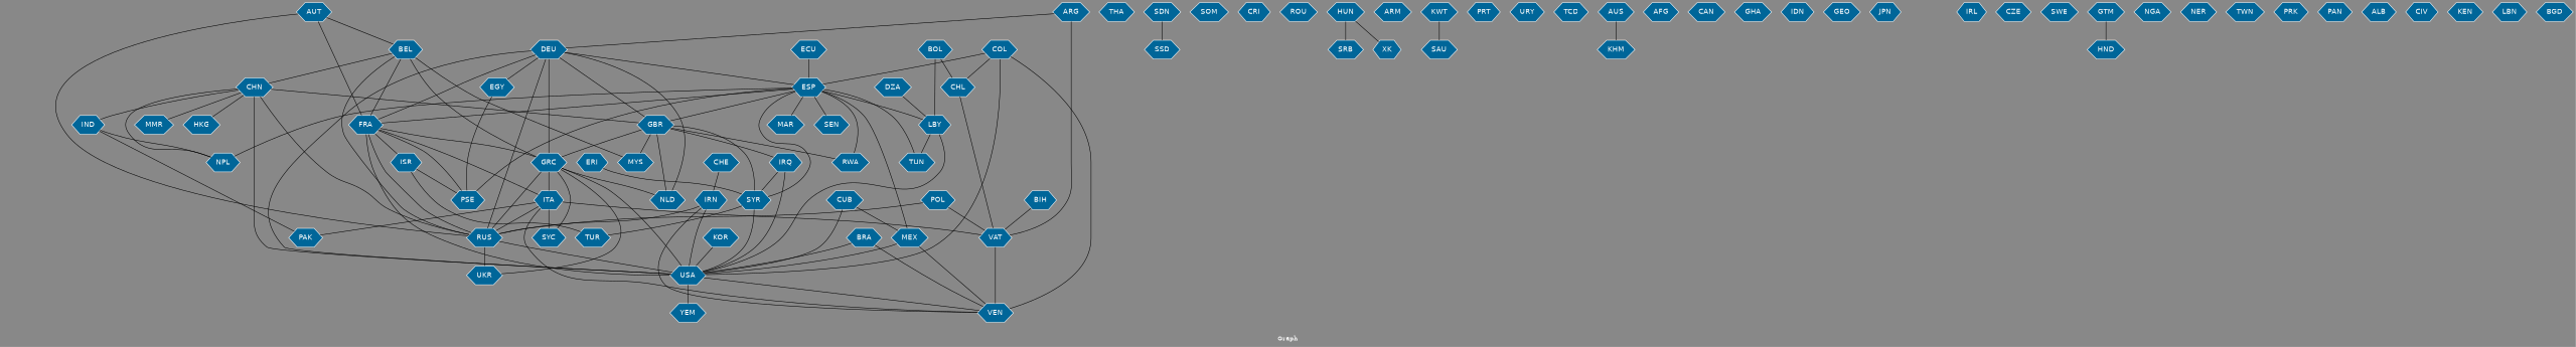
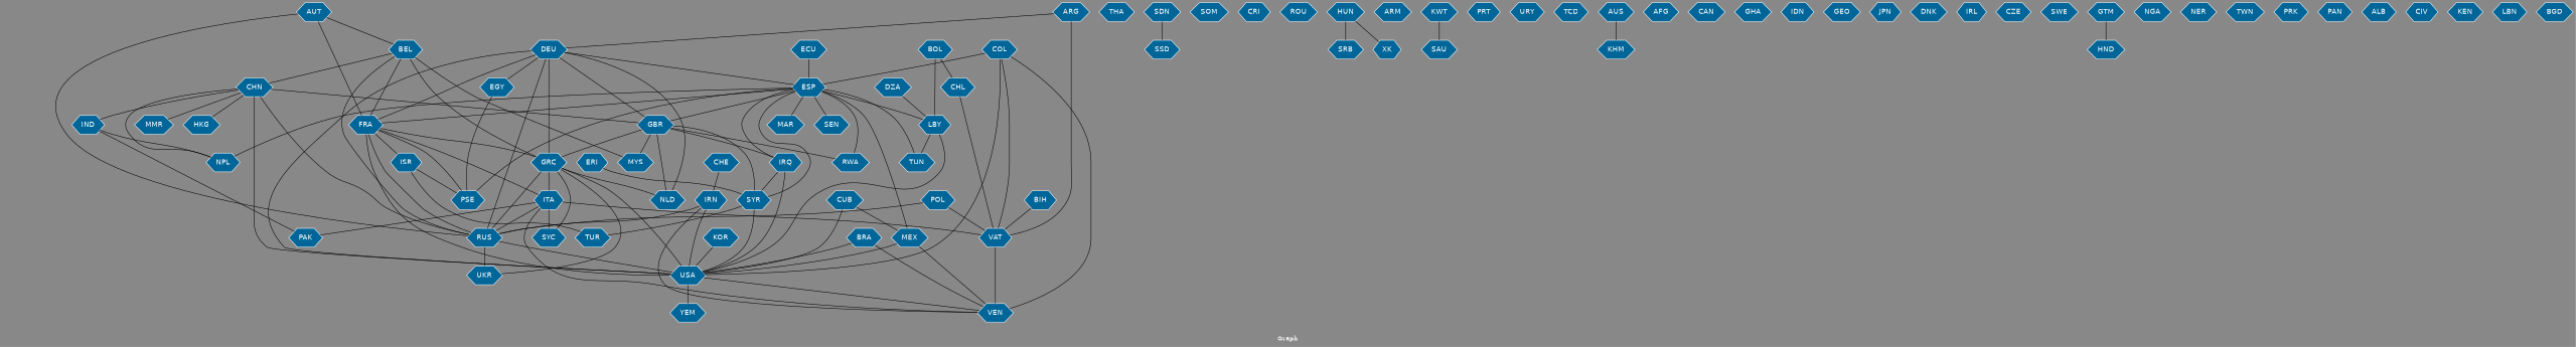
  graph {
    bgcolor="#888888"
    fontcolor=white
    fontsize=12
    label="Graph"
    node [color=white fillcolor="#006699" fontcolor=white fontname=Helvetica shape=hexagon style=filled]
    edge [arrowhead=open color=black fontcolor=white fontname=Courier fontsize=12 weight=1]
    n1 [label=USA]
    n2 [label=VEN]
    n3 [label=YEM]
    n4 [label=CHN]
    n5 [label=GBR]
    n6 [label=RUS]
    n7 [label=IND]
    n8 [label=NPL]
    n9 [label=MMR]
    n10 [label=HKG]
    n11 [label=GRC]
    n12 [label=NLD]
    n13 [label=IRQ]
    n14 [label=SYR]
    n15 [label=MYS]
    n16 [label=RWA]
    n17 [label=UKR]
    n18 [label=PAK]
    n19 [label=EGY]
    n20 [label=PSE]
    n21 [label=ISR]
    n22 [label=TUR]
    n23 [label=SYC]
    n24 [label=ITA]
    n25 [label=VAT]
    n26 [label=ARG]
    n27 [label=DEU]
    n28 [label=ESP]
    n29 [label=FRA]
    n30 [label=THA]
    n31 [label=SDN]
    n32 [label=SSD]
    n33 [label=IRN]
    n34 [label=TUN]
    n35 [label=MEX]
    n36 [label=LBY]
    n37 [label=MAR]
    n38 [label=SEN]
    n39 [label=CUB]
    n40 [label=CHE]
    n41 [label=SOM]
    n42 [label=CRI]
    n43 [label=BRA]
    n44 [label=ROU]
    n45 [label=COL]
    n46 [label=SRB]
    n47 [label=XK]
    n48 [label=HUN]
    n49 [label=ARM]
    n50 [label=CHL]
    n51 [label=SAU]
    n52 [label=BOL]
    n53 [label=PRT]
    n54 [label=DZA]
    n55 [label=URY]
    n56 [label=TCD]
    n57 [label=AUS]
    n58 [label=KHM]
    n59 [label=AFG]
    n60 [label=CAN]
    n61 [label=GHA]
    n62 [label=IDN]
    n63 [label=GEO]
    n64 [label=JPN]
    n65 [label=POL]
+   n66 [label=DNK]
    n67 [label=KOR]
    n68 [label=IRL]
    n69 [label=AUT]
    n70 [label=BEL]
    n71 [label=CZE]
    n72 [label=SWE]
    n73 [label=GTM]
    n74 [label=HND]
    n75 [label=NGA]
    n76 [label=ECU]
    n77 [label=NER]
    n78 [label=TWN]
    n79 [label=PRK]
    n80 [label=KWT]
    n81 [label=BIH]
    n82 [label=PAN]
    n83 [label=ALB]
    n84 [label=CIV]
    n85 [label=KEN]
    n86 [label=LBN]
    n87 [label=ERI]
    n88 [label=BGD]
    n1 -- n2
    n1 -- n3 [weight=2]
    n4 -- n1 [weight=8]
    n4 -- n5
    n4 -- n6 [weight=2]
    n4 -- n7 [weight=2]
    n4 -- n8 [weight=2]
    n4 -- n9
    n4 -- n10
    n5 -- n11 [weight=2]
    n5 -- n12
    n5 -- n13
    n5 -- n14 [weight=3]
    n5 -- n15 [weight=4]
    n5 -- n16 [weight=2]
    n6 -- n1 [weight=5]
    n6 -- n17
    n7 -- n8 [weight=2]
    n7 -- n18
    n11 -- n1 [weight=2]
    n11 -- n6 [weight=3]
    n11 -- n12
    n11 -- n17
    n11 -- n23
    n11 -- n24
    n13 -- n1 [weight=5]
    n13 -- n14
    n14 -- n1
    n14 -- n22 [weight=4]
    n19 -- n20
    n21 -- n20 [weight=21]
    n21 -- n22
    n24 -- n2
    n24 -- n6
    n24 -- n18
    n24 -- n23
    n24 -- n25
    n25 -- n2 [weight=5]
    n26 -- n25 [weight=2]
    n26 -- n27
    n27 -- n1 [weight=3]
    n27 -- n5
    n27 -- n6 [weight=3]
    n27 -- n11 [weight=17]
    n27 -- n12
    n27 -- n19
    n27 -- n28
    n27 -- n29 [weight=10]
    n28 -- n5 [weight=2]
    n28 -- n8 [weight=2]
+   n28 -- n13
    n28 -- n14
    n28 -- n16 [weight=2]
    n28 -- n20
    n28 -- n29
    n28 -- n34 [weight=4]
    n28 -- n35 [weight=3]
    n28 -- n36
    n28 -- n37 [weight=3]
    n28 -- n38
    n29 -- n1 [weight=9]
    n29 -- n6
    n29 -- n11 [weight=7]
    n29 -- n20
    n29 -- n21
    n29 -- n24 [weight=3]
    n31 -- n32
    n33 -- n1 [weight=3]
    n33 -- n2
    n33 -- n6
    n35 -- n1 [weight=2]
    n35 -- n2
    n36 -- n1 [weight=3]
    n36 -- n34 [weight=2]
    n39 -- n1 [weight=3]
    n39 -- n35
    n40 -- n33
    n43 -- n1 [weight=4]
    n43 -- n2 [weight=2]
    n45 -- n1
    n45 -- n2 [weight=2]
-   n45 -- n50 [weight=2]
+   n45 -- n25 [weight=2]
    n45 -- n28
    n48 -- n46 [weight=3]
    n48 -- n47
    n50 -- n25
    n52 -- n36
    n52 -- n50
    n54 -- n36 [weight=2]
    n57 -- n58
    n65 -- n6
    n65 -- n25 [weight=2]
    n67 -- n1
    n69 -- n6
    n69 -- n29
    n69 -- n70
    n70 -- n4
    n70 -- n6 [weight=3]
    n70 -- n11 [weight=10]
    n70 -- n15 [weight=3]
    n70 -- n29
    n73 -- n74 [weight=2]
    n76 -- n28
    n80 -- n51
    n81 -- n25
    n87 -- n14
  }
